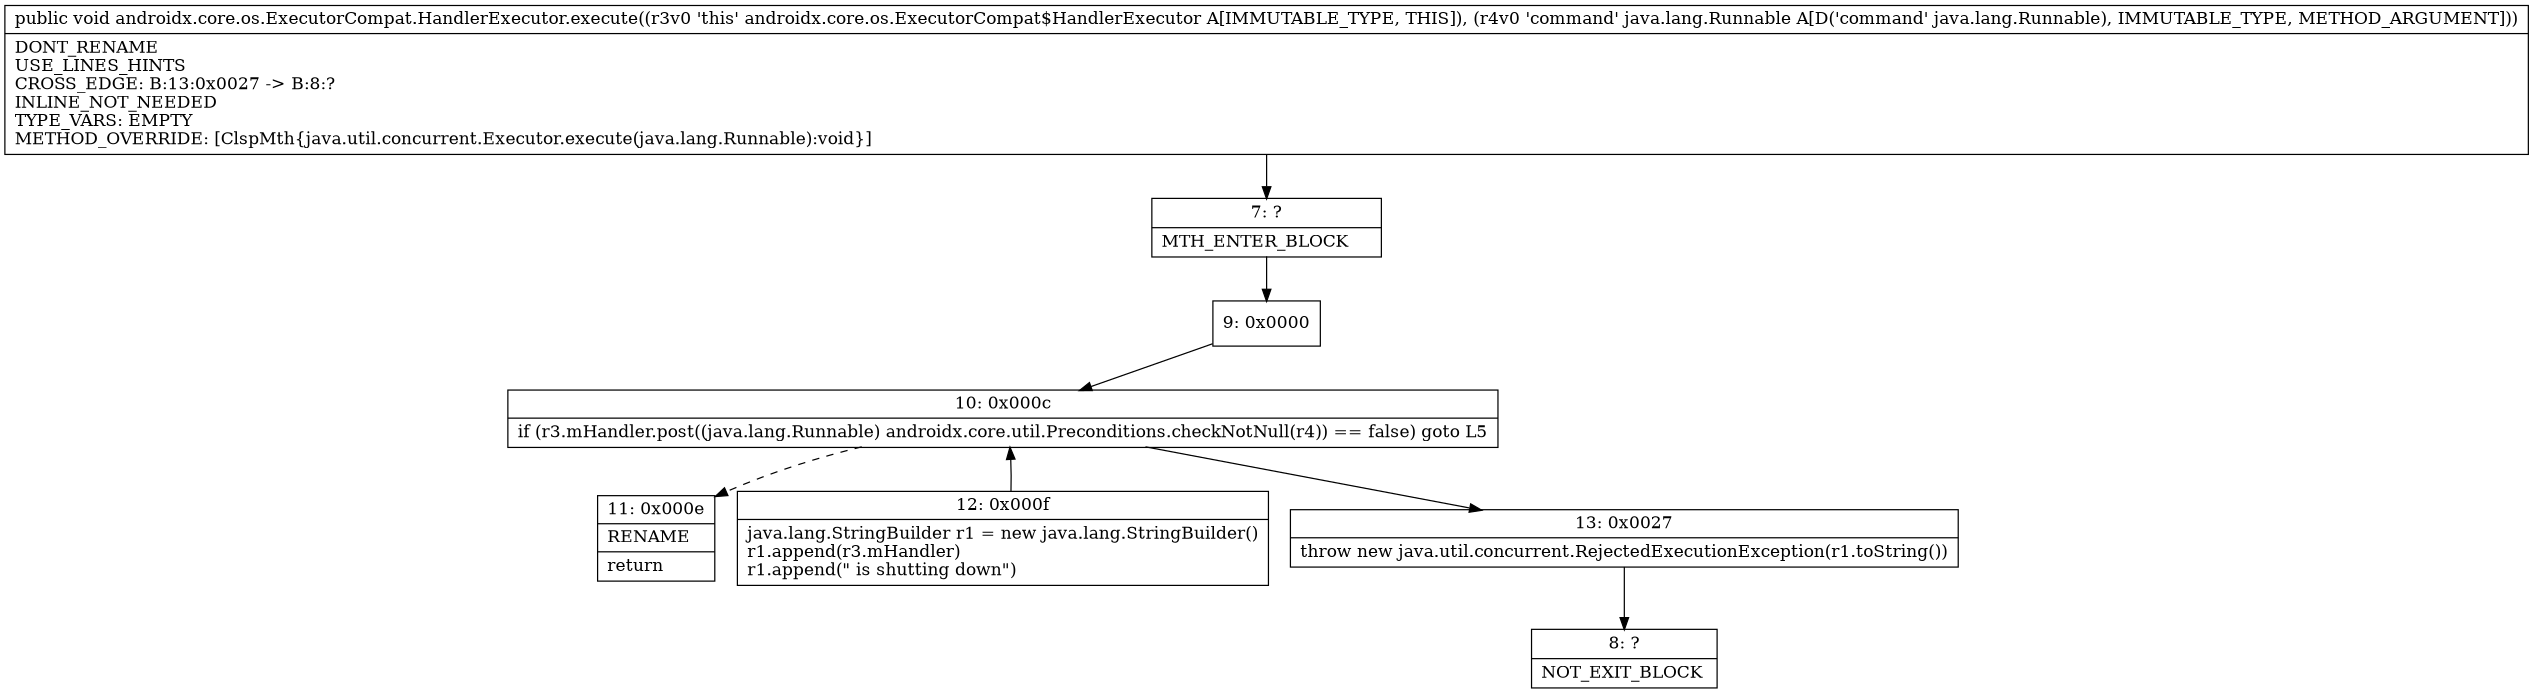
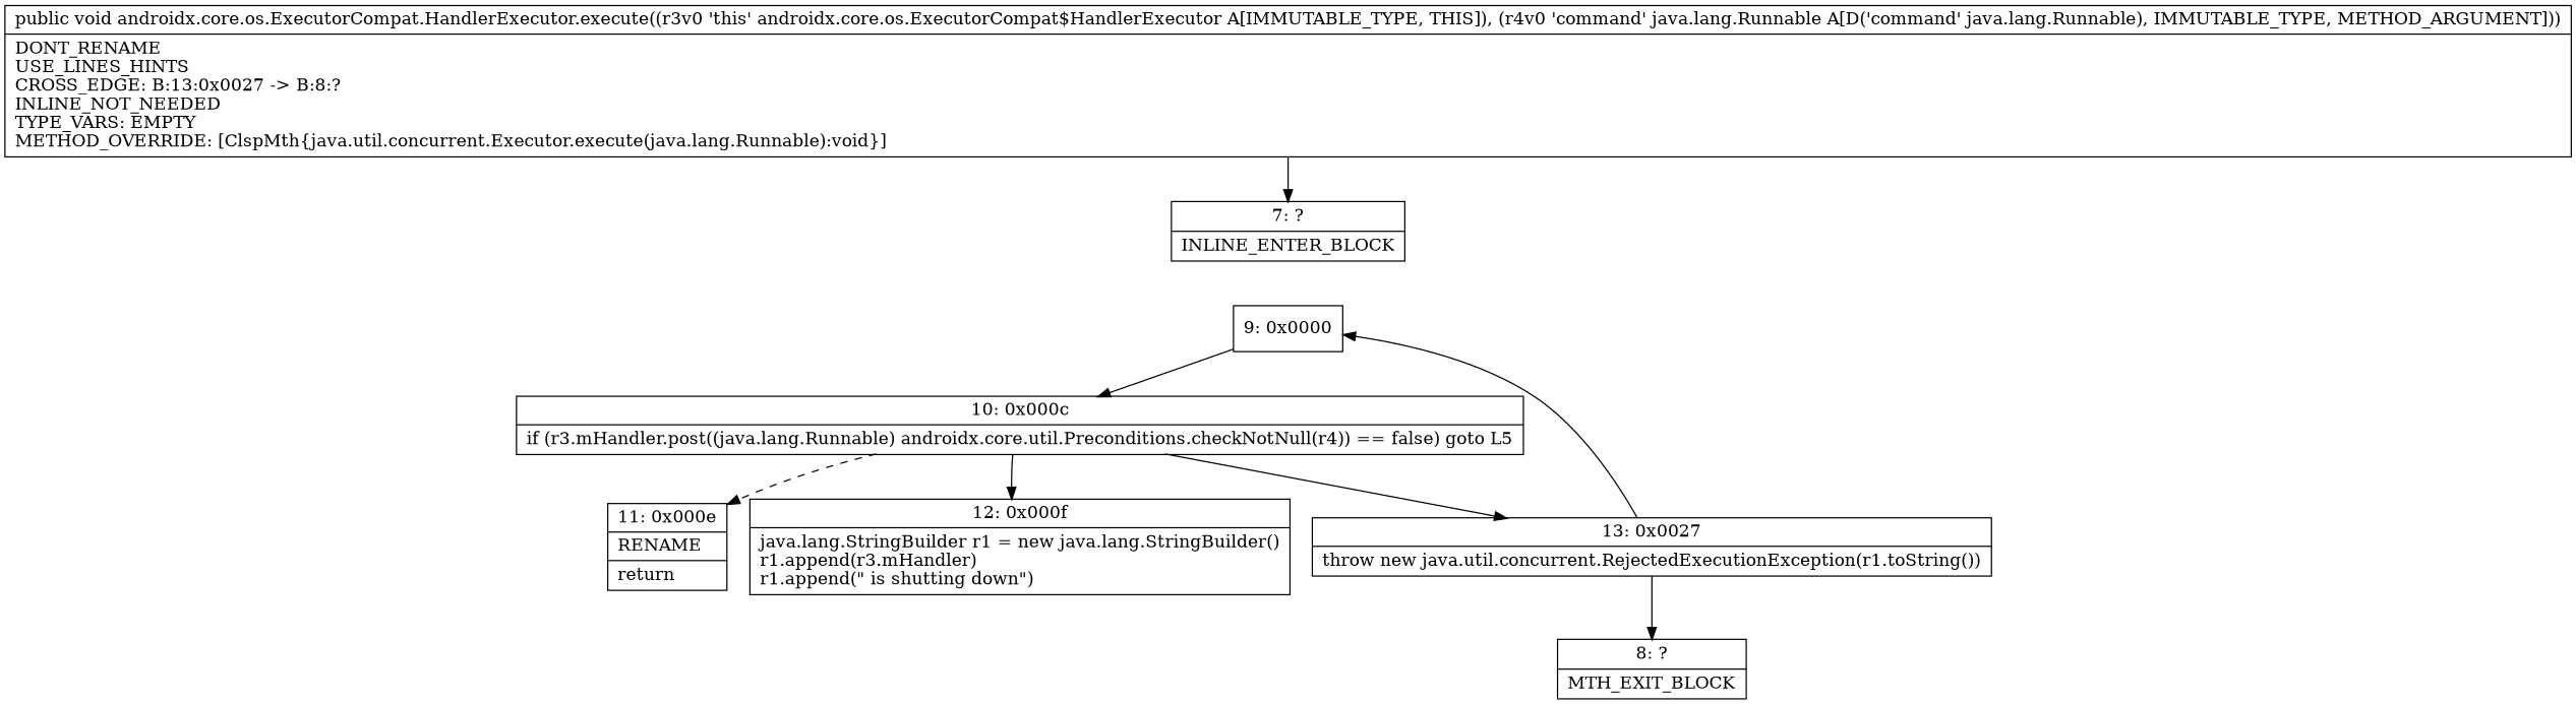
  digraph {
    node [shape=record]
-   n1 [label="{7\:\ ?|MTH_ENTER_BLOCK\l}"]
+   n1 [label="{7\:\ ?|INLINE_ENTER_BLOCK\l}"]
    n2 [label="{9\:\ 0x0000}"]
    n3 [label="{10\:\ 0x000c|if (r3.mHandler.post((java.lang.Runnable) androidx.core.util.Preconditions.checkNotNull(r4)) == false) goto L5\l}"]
    n4 [label="{11\:\ 0x000e|RENAME\l|return\l}"]
    n5 [label="{12\:\ 0x000f|java.lang.StringBuilder r1 = new java.lang.StringBuilder()\lr1.append(r3.mHandler)\lr1.append(\" is shutting down\")\l}"]
    n6 [label="{13\:\ 0x0027|throw new java.util.concurrent.RejectedExecutionException(r1.toString())\l}"]
-   n7 [label="{8\:\ ?|NOT_EXIT_BLOCK\l}"]
+   n7 [label="{8\:\ ?|MTH_EXIT_BLOCK\l}"]
    n8 [label="{public void androidx.core.os.ExecutorCompat.HandlerExecutor.execute((r3v0 'this' androidx.core.os.ExecutorCompat$HandlerExecutor A[IMMUTABLE_TYPE, THIS]), (r4v0 'command' java.lang.Runnable A[D('command' java.lang.Runnable), IMMUTABLE_TYPE, METHOD_ARGUMENT]))  | DONT_RENAME\lUSE_LINES_HINTS\lCROSS_EDGE: B:13:0x0027 \-\> B:8:?\lINLINE_NOT_NEEDED\lTYPE_VARS: EMPTY\lMETHOD_OVERRIDE: [ClspMth\{java.util.concurrent.Executor.execute(java.lang.Runnable):void\}]\l}"]
-   n1 -> n2
+   n6 -> n2
    n2 -> n3
    n3 -> n4 [style=dashed]
-   n5 -> n3
+   n3 -> n5
    n3 -> n6
    n6 -> n7
    n8 -> n1
  }
